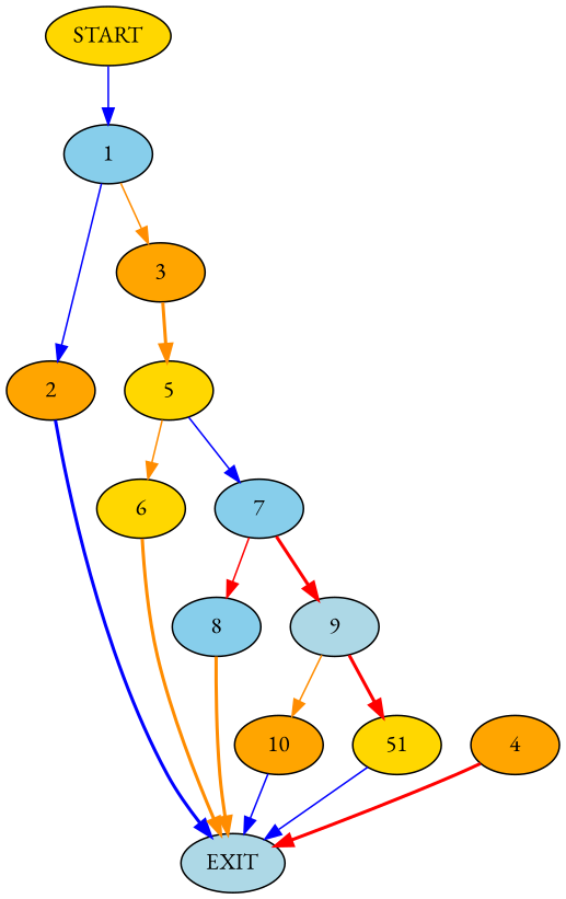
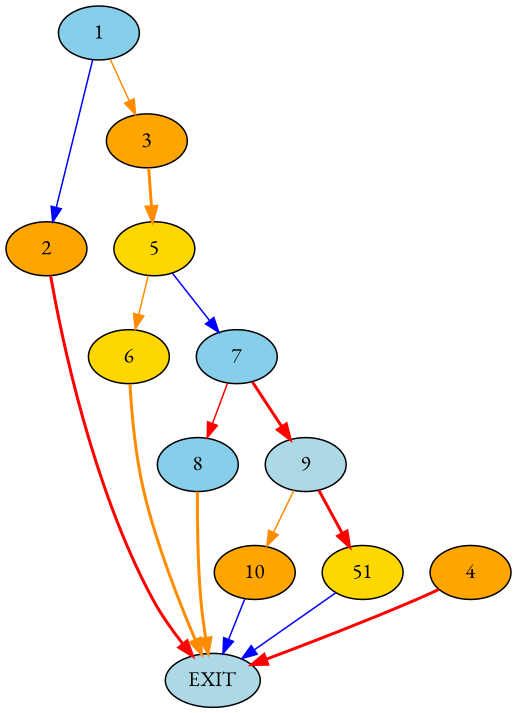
  digraph {
    fontname="EB Garamond"
    node [fillcolor=gold fontname="EB Garamond" style=filled]
    edge [color=darkorange fontname="EB Garamond" style=solid]
-   n1 [label=START]
    1 [fillcolor=skyblue]
    2 [fillcolor=orange]
    3 [fillcolor=orange]
    n5 [fillcolor=lightblue label=EXIT]
    5
    4 [fillcolor=orange]
    6
    7 [fillcolor=skyblue]
    8 [fillcolor=skyblue]
    9 [fillcolor=lightblue]
    10 [fillcolor=orange]
    n13 [label=51]
-   n1 -> 1 [color=blue]
    1 -> 2 [color=blue]
    1 -> 3
-   2 -> n5 [color=blue style=bold]
+   2 -> n5 [color=red style=bold]
    3 -> 5 [style=bold]
    5 -> 6
    5 -> 7 [color=blue]
    4 -> n5 [color=red style=bold]
    6 -> n5 [style=bold]
    7 -> 8 [color=red]
    7 -> 9 [color=red style=bold]
    8 -> n5 [style=bold]
    9 -> 10
    9 -> n13 [color=red style=bold]
    10 -> n5 [color=blue]
    n13 -> n5 [color=blue]
  }
